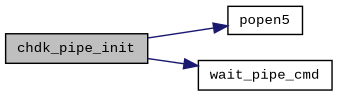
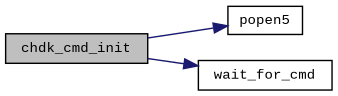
  digraph {
    fontname="Liberation Mono"
    rankdir=LR
    node [color=black fillcolor=white fontname="Liberation Mono" fontsize=10 shape=record style=filled]
    edge [color=midnightblue fontname="Liberation Mono" fontsize=10 labelfontname=FreeSans labelfontsize=10 style=solid]
-   n1 [fillcolor=grey75 fontcolor=black height=0.2 label=chdk_pipe_init width=0.4]
+   n1 [fillcolor=grey75 fontcolor=black height=0.2 label=chdk_cmd_init width=0.4]
    n2 [height=0.2 label=popen5 width=0.4]
-   n3 [height=0.2 label=wait_pipe_cmd width=0.4]
+   n3 [height=0.2 label=wait_for_cmd width=0.4]
    n1 -> n2
    n1 -> n3
  }
